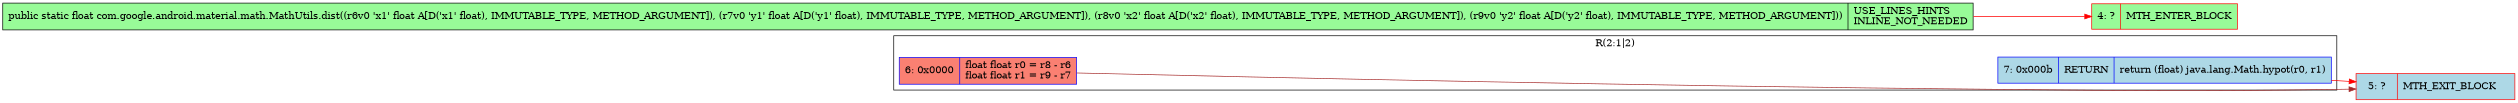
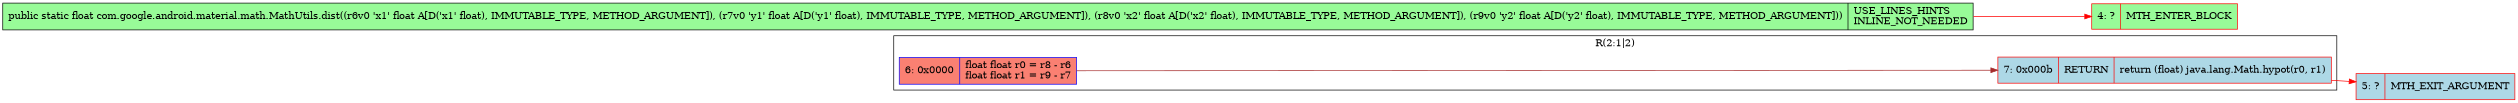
  digraph {
    rankdir=LR
    node [color=blue fillcolor=lightblue shape=record style=filled]
    edge [color=red]
    n1 [fillcolor=salmon label="{6\:\ 0x0000|float float r0 = r8 \- r6\lfloat float r1 = r9 \- r7\l}"]
-   n2 [label="{7\:\ 0x000b|RETURN\l|return (float) java.lang.Math.hypot(r0, r1)\l}"]
-   n3 [color=red label="{5\:\ ?|MTH_EXIT_BLOCK\l}"]
+   n2 [color=red label="{7\:\ 0x000b|RETURN\l|return (float) java.lang.Math.hypot(r0, r1)\l}"]
+   n3 [color=red label="{5\:\ ?|MTH_EXIT_ARGUMENT\l}"]
    n4 [color=red fillcolor=palegreen label="{4\:\ ?|MTH_ENTER_BLOCK\l}"]
    n5 [fillcolor=palegreen label="{public static float com.google.android.material.math.MathUtils.dist((r6v0 'x1' float A[D('x1' float), IMMUTABLE_TYPE, METHOD_ARGUMENT]), (r7v0 'y1' float A[D('y1' float), IMMUTABLE_TYPE, METHOD_ARGUMENT]), (r8v0 'x2' float A[D('x2' float), IMMUTABLE_TYPE, METHOD_ARGUMENT]), (r9v0 'y2' float A[D('y2' float), IMMUTABLE_TYPE, METHOD_ARGUMENT]))  | USE_LINES_HINTS\lINLINE_NOT_NEEDED\l}" color=""]
    subgraph cluster_1 {
      label="R(2:1|2)"
      n1
      n2
    }
-   n1 -> n3 [color=brown]
+   n1 -> n2 [color=brown]
    n2 -> n3
    n5 -> n4
  }
